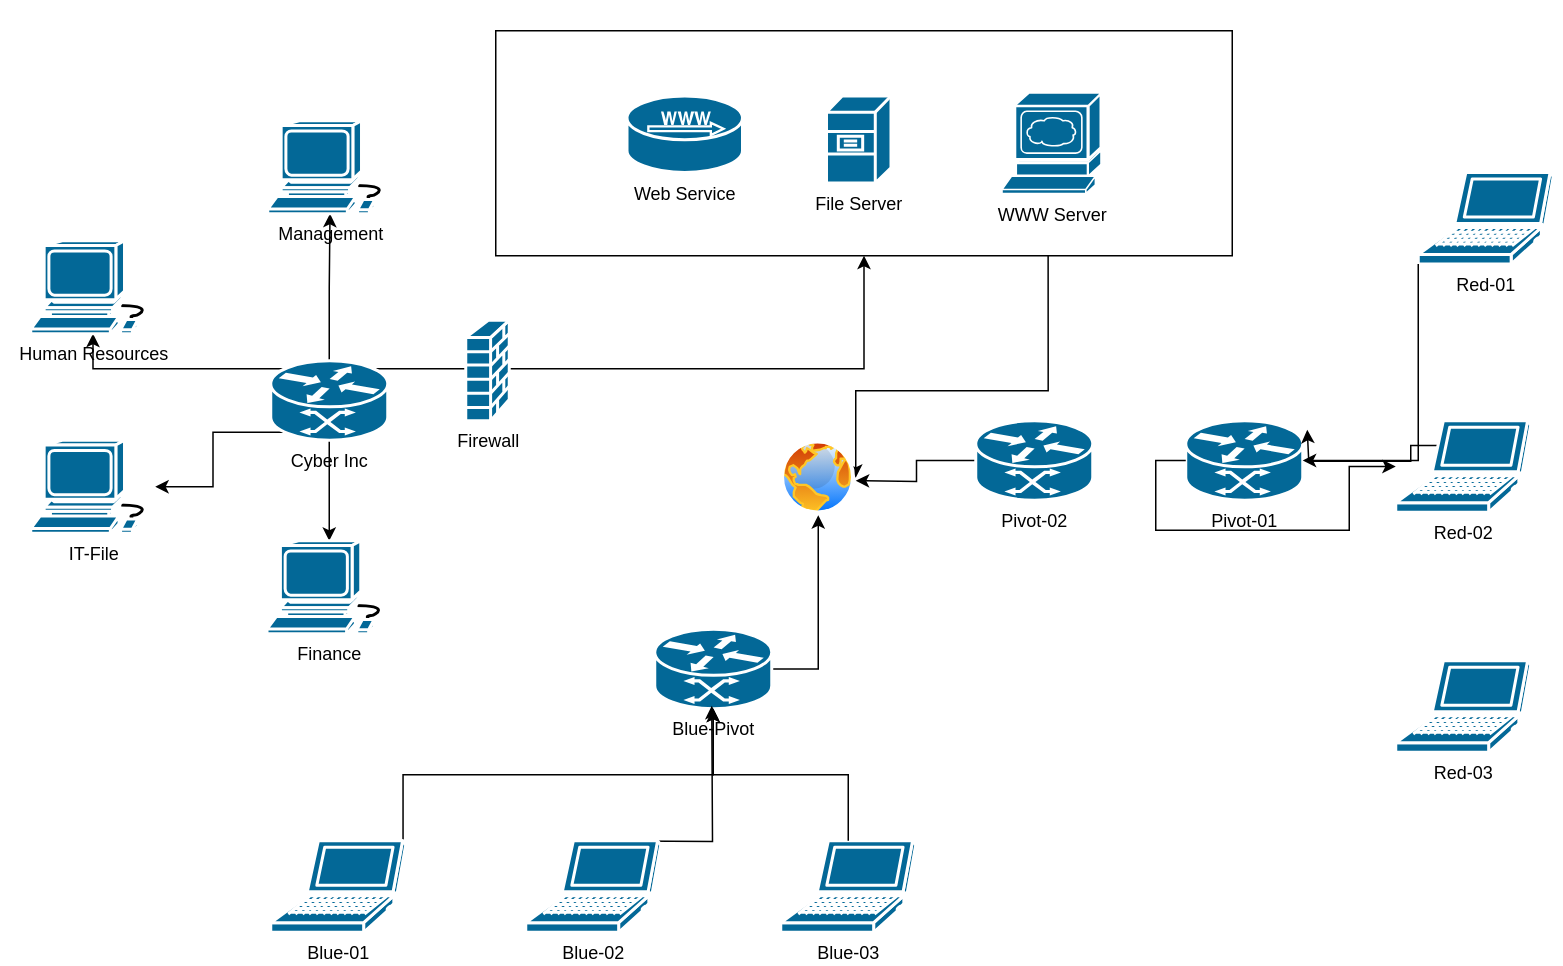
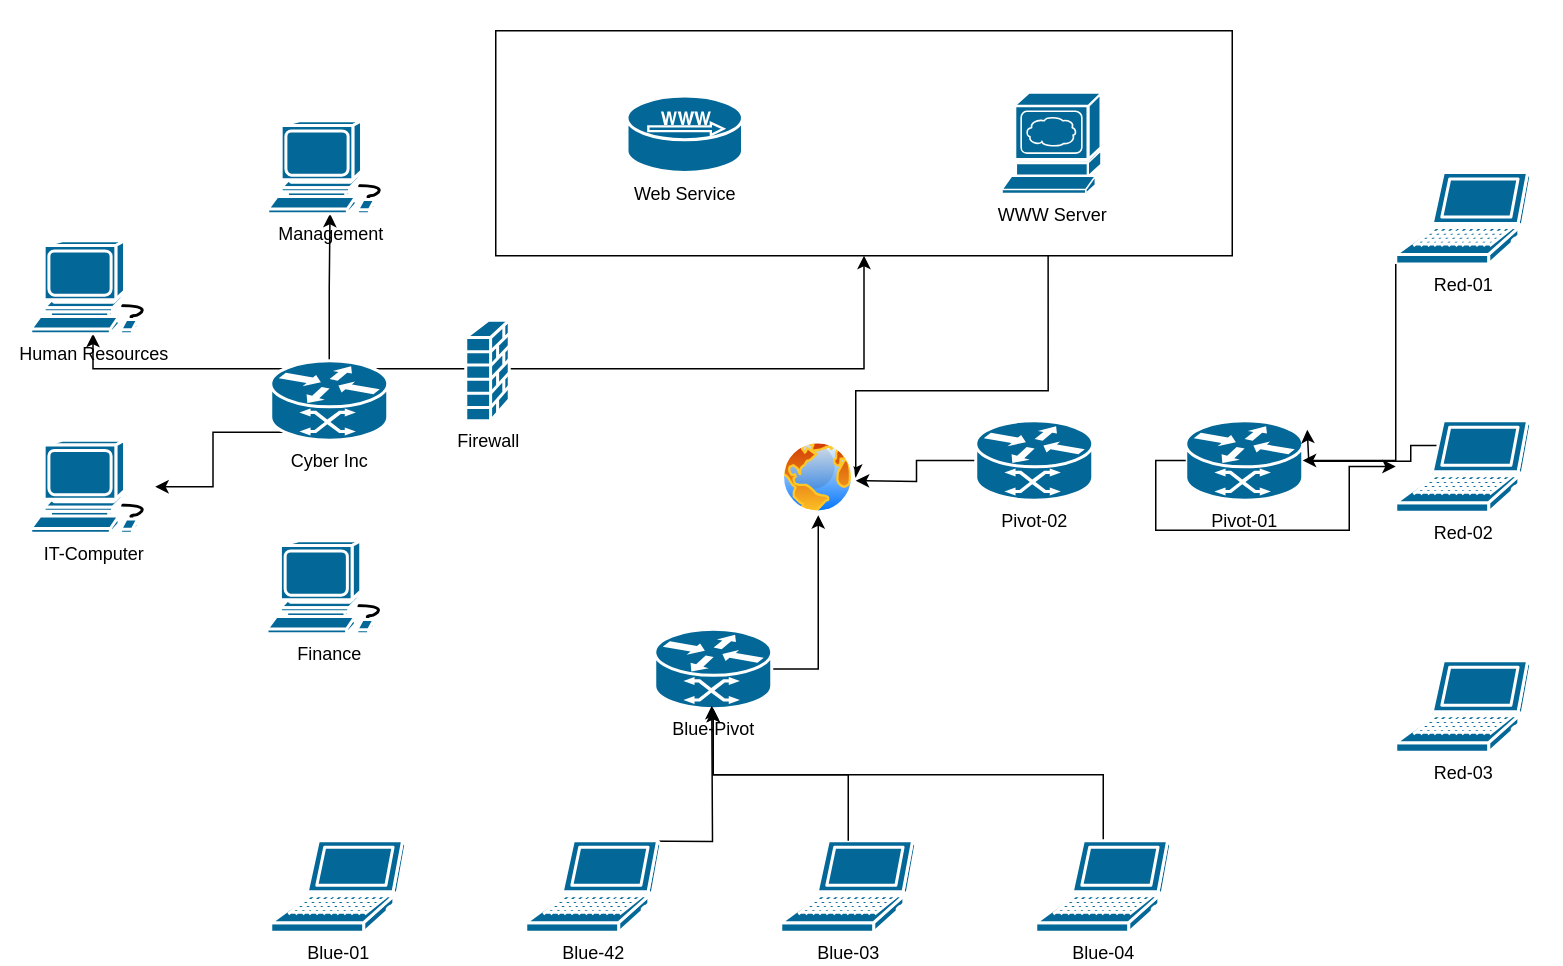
  <mxCell id="0" />
  <mxCell id="1" parent="0" />
  <mxCell id="2" value="" style="edgeStyle=orthogonalEdgeStyle;rounded=0;orthogonalLoop=1;jettySize=auto;html=1;" edge="1" parent="1" source="7" target="19"><mxGeometry relative="1" as="geometry" /></mxCell>
  <mxCell id="3" style="edgeStyle=orthogonalEdgeStyle;rounded=0;orthogonalLoop=1;jettySize=auto;html=1;exitX=0.12;exitY=0.1;exitDx=0;exitDy=0;exitPerimeter=0;" edge="1" parent="1" source="7" target="20"><mxGeometry relative="1" as="geometry" /></mxCell>
- <mxCell id="4" value="" style="edgeStyle=orthogonalEdgeStyle;rounded=0;orthogonalLoop=1;jettySize=auto;html=1;" edge="1" parent="1" source="7" target="28"><mxGeometry relative="1" as="geometry" /></mxCell>
  <mxCell id="5" style="edgeStyle=orthogonalEdgeStyle;rounded=0;orthogonalLoop=1;jettySize=auto;html=1;exitX=0.12;exitY=0.9;exitDx=0;exitDy=0;exitPerimeter=0;" edge="1" parent="1" source="7" target="27"><mxGeometry relative="1" as="geometry" /></mxCell>
  <mxCell id="6" style="edgeStyle=orthogonalEdgeStyle;rounded=0;orthogonalLoop=1;jettySize=auto;html=1;exitX=0.88;exitY=0.1;exitDx=0;exitDy=0;exitPerimeter=0;" edge="1" parent="1" source="7" target="23"><mxGeometry relative="1" as="geometry" /></mxCell>
  <mxCell id="7" value="Cyber Inc" style="shape=mxgraph.cisco.routers.atm_router;sketch=0;html=1;pointerEvents=1;dashed=0;fillColor=#036897;strokeColor=#ffffff;strokeWidth=2;verticalLabelPosition=bottom;verticalAlign=top;align=center;outlineConnect=0;" vertex="1" parent="1"><mxGeometry x="180" y="240" width="78" height="53" as="geometry" /></mxCell>
  <mxCell id="8" style="edgeStyle=orthogonalEdgeStyle;rounded=0;orthogonalLoop=1;jettySize=auto;html=1;exitX=0;exitY=0.5;exitDx=0;exitDy=0;exitPerimeter=0;" edge="1" parent="1" source="9"><mxGeometry relative="1" as="geometry"><mxPoint x="570" y="320" as="targetPoint" /></mxGeometry></mxCell>
  <mxCell id="9" value="Pivot-02" style="shape=mxgraph.cisco.routers.atm_router;sketch=0;html=1;pointerEvents=1;dashed=0;fillColor=#036897;strokeColor=#ffffff;strokeWidth=2;verticalLabelPosition=bottom;verticalAlign=top;align=center;outlineConnect=0;" vertex="1" parent="1"><mxGeometry x="650" y="280" width="78" height="53" as="geometry" /></mxCell>
  <mxCell id="10" style="edgeStyle=orthogonalEdgeStyle;rounded=0;orthogonalLoop=1;jettySize=auto;html=1;exitX=1;exitY=0.5;exitDx=0;exitDy=0;exitPerimeter=0;entryX=0.5;entryY=1;entryDx=0;entryDy=0;" edge="1" parent="1" source="11" target="38"><mxGeometry relative="1" as="geometry" /></mxCell>
  <mxCell id="11" value="Blue-Pivot" style="shape=mxgraph.cisco.routers.atm_router;sketch=0;html=1;pointerEvents=1;dashed=0;fillColor=#036897;strokeColor=#ffffff;strokeWidth=2;verticalLabelPosition=bottom;verticalAlign=top;align=center;outlineConnect=0;" vertex="1" parent="1"><mxGeometry x="436" y="419" width="78" height="53" as="geometry" /></mxCell>
- <mxCell id="12" style="edgeStyle=orthogonalEdgeStyle;rounded=0;orthogonalLoop=1;jettySize=auto;html=1;exitX=0.98;exitY=0;exitDx=0;exitDy=0;exitPerimeter=0;" edge="1" parent="1" source="13" target="11"><mxGeometry relative="1" as="geometry" /></mxCell>
  <mxCell id="13" value="Blue-01" style="shape=mxgraph.cisco.computers_and_peripherals.laptop;sketch=0;html=1;pointerEvents=1;dashed=0;fillColor=#036897;strokeColor=#ffffff;strokeWidth=2;verticalLabelPosition=bottom;verticalAlign=top;align=center;outlineConnect=0;" vertex="1" parent="1"><mxGeometry x="180" y="560" width="90" height="61" as="geometry" /></mxCell>
  <mxCell id="14" style="edgeStyle=orthogonalEdgeStyle;rounded=0;orthogonalLoop=1;jettySize=auto;html=1;exitX=0.5;exitY=0;exitDx=0;exitDy=0;exitPerimeter=0;" edge="1" parent="1"><mxGeometry relative="1" as="geometry"><mxPoint x="474" y="470" as="targetPoint" /><mxPoint x="389" y="560" as="sourcePoint" /></mxGeometry></mxCell>
- <mxCell id="15" value="Blue-02" style="shape=mxgraph.cisco.computers_and_peripherals.laptop;sketch=0;html=1;pointerEvents=1;dashed=0;fillColor=#036897;strokeColor=#ffffff;strokeWidth=2;verticalLabelPosition=bottom;verticalAlign=top;align=center;outlineConnect=0;" vertex="1" parent="1"><mxGeometry x="350" y="560" width="90" height="61" as="geometry" /></mxCell>
+ <mxCell id="15" value="Blue-42" style="shape=mxgraph.cisco.computers_and_peripherals.laptop;sketch=0;html=1;pointerEvents=1;dashed=0;fillColor=#036897;strokeColor=#ffffff;strokeWidth=2;verticalLabelPosition=bottom;verticalAlign=top;align=center;outlineConnect=0;" vertex="1" parent="1"><mxGeometry x="350" y="560" width="90" height="61" as="geometry" /></mxCell>
  <mxCell id="16" value="Blue-03" style="shape=mxgraph.cisco.computers_and_peripherals.laptop;sketch=0;html=1;pointerEvents=1;dashed=0;fillColor=#036897;strokeColor=#ffffff;strokeWidth=2;verticalLabelPosition=bottom;verticalAlign=top;align=center;outlineConnect=0;" vertex="1" parent="1"><mxGeometry x="520" y="560" width="90" height="61" as="geometry" /></mxCell>
+ <mxCell id="17" style="edgeStyle=orthogonalEdgeStyle;rounded=0;orthogonalLoop=1;jettySize=auto;html=1;exitX=0.5;exitY=0;exitDx=0;exitDy=0;exitPerimeter=0;" edge="1" parent="1" source="18" target="11"><mxGeometry relative="1" as="geometry" /></mxCell>
+ <mxCell id="18" value="Blue-04" style="shape=mxgraph.cisco.computers_and_peripherals.laptop;sketch=0;html=1;pointerEvents=1;dashed=0;fillColor=#036897;strokeColor=#ffffff;strokeWidth=2;verticalLabelPosition=bottom;verticalAlign=top;align=center;outlineConnect=0;" vertex="1" parent="1"><mxGeometry x="690" y="560" width="90" height="61" as="geometry" /></mxCell>
  <mxCell id="19" value="Management" style="shape=mxgraph.cisco.computers_and_peripherals.workstation;sketch=0;html=1;pointerEvents=1;dashed=0;fillColor=#036897;strokeColor=#ffffff;strokeWidth=2;verticalLabelPosition=bottom;verticalAlign=top;align=center;outlineConnect=0;" vertex="1" parent="1"><mxGeometry x="178" y="80" width="83" height="62" as="geometry" /></mxCell>
  <mxCell id="20" value="Human Resources" style="shape=mxgraph.cisco.computers_and_peripherals.workstation;sketch=0;html=1;pointerEvents=1;dashed=0;fillColor=#036897;strokeColor=#ffffff;strokeWidth=2;verticalLabelPosition=bottom;verticalAlign=top;align=center;outlineConnect=0;" vertex="1" parent="1"><mxGeometry x="20" y="160" width="83" height="62" as="geometry" /></mxCell>
  <mxCell id="21" value="Firewall" style="shape=mxgraph.cisco.security.firewall;sketch=0;html=1;pointerEvents=1;dashed=0;fillColor=#036897;strokeColor=#ffffff;strokeWidth=2;verticalLabelPosition=bottom;verticalAlign=top;align=center;outlineConnect=0;" vertex="1" parent="1"><mxGeometry x="310" y="213" width="29" height="67" as="geometry" /></mxCell>
  <mxCell id="22" style="edgeStyle=orthogonalEdgeStyle;rounded=0;orthogonalLoop=1;jettySize=auto;html=1;exitX=0.75;exitY=1;exitDx=0;exitDy=0;entryX=1;entryY=0.5;entryDx=0;entryDy=0;" edge="1" parent="1" source="23" target="38"><mxGeometry relative="1" as="geometry"><Array as="points"><mxPoint x="698" y="260" /><mxPoint x="570" y="260" /></Array></mxGeometry></mxCell>
  <mxCell id="23" value="" style="whiteSpace=wrap;html=1;align=center;" vertex="1" parent="1"><mxGeometry x="330" y="20" width="491" height="150" as="geometry" /></mxCell>
  <mxCell id="24" value="Web Service" style="shape=mxgraph.cisco.servers.microwebserver;sketch=0;html=1;pointerEvents=1;dashed=0;fillColor=#036897;strokeColor=#ffffff;strokeWidth=2;verticalLabelPosition=bottom;verticalAlign=top;align=center;outlineConnect=0;" vertex="1" parent="1"><mxGeometry x="417.5" y="63.5" width="77" height="51" as="geometry" /></mxCell>
- <mxCell id="25" value="File Server" style="shape=mxgraph.cisco.servers.file_server;sketch=0;html=1;pointerEvents=1;dashed=0;fillColor=#036897;strokeColor=#ffffff;strokeWidth=2;verticalLabelPosition=bottom;verticalAlign=top;align=center;outlineConnect=0;" vertex="1" parent="1"><mxGeometry x="550.5" y="63.5" width="43" height="58" as="geometry" /></mxCell>
  <mxCell id="26" value="WWW Server" style="shape=mxgraph.cisco.servers.www_server;sketch=0;html=1;pointerEvents=1;dashed=0;fillColor=#036897;strokeColor=#ffffff;strokeWidth=2;verticalLabelPosition=bottom;verticalAlign=top;align=center;outlineConnect=0;" vertex="1" parent="1"><mxGeometry x="667.5" y="61.5" width="66" height="67" as="geometry" /></mxCell>
- <mxCell id="27" value="IT-File" style="shape=mxgraph.cisco.computers_and_peripherals.workstation;sketch=0;html=1;pointerEvents=1;dashed=0;fillColor=#036897;strokeColor=#ffffff;strokeWidth=2;verticalLabelPosition=bottom;verticalAlign=top;align=center;outlineConnect=0;" vertex="1" parent="1"><mxGeometry x="20" y="293" width="83" height="62" as="geometry" /></mxCell>
+ <mxCell id="27" value="IT-Computer" style="shape=mxgraph.cisco.computers_and_peripherals.workstation;sketch=0;html=1;pointerEvents=1;dashed=0;fillColor=#036897;strokeColor=#ffffff;strokeWidth=2;verticalLabelPosition=bottom;verticalAlign=top;align=center;outlineConnect=0;" vertex="1" parent="1"><mxGeometry x="20" y="293" width="83" height="62" as="geometry" /></mxCell>
  <mxCell id="28" value="Finance" style="shape=mxgraph.cisco.computers_and_peripherals.workstation;sketch=0;html=1;pointerEvents=1;dashed=0;fillColor=#036897;strokeColor=#ffffff;strokeWidth=2;verticalLabelPosition=bottom;verticalAlign=top;align=center;outlineConnect=0;" vertex="1" parent="1"><mxGeometry x="177.5" y="360" width="83" height="62" as="geometry" /></mxCell>
  <mxCell id="29" style="edgeStyle=orthogonalEdgeStyle;rounded=0;orthogonalLoop=1;jettySize=auto;html=1;exitX=0.5;exitY=1;exitDx=0;exitDy=0;exitPerimeter=0;" edge="1" parent="1" source="21" target="21"><mxGeometry relative="1" as="geometry" /></mxCell>
  <mxCell id="30" style="edgeStyle=orthogonalEdgeStyle;rounded=0;orthogonalLoop=1;jettySize=auto;html=1;exitX=0.5;exitY=0;exitDx=0;exitDy=0;exitPerimeter=0;entryX=0.5;entryY=1;entryDx=0;entryDy=0;entryPerimeter=0;" edge="1" parent="1" source="16" target="11"><mxGeometry relative="1" as="geometry" /></mxCell>
  <mxCell id="31" value="Pivot-01" style="shape=mxgraph.cisco.routers.atm_router;sketch=0;html=1;pointerEvents=1;dashed=0;fillColor=#036897;strokeColor=#ffffff;strokeWidth=2;verticalLabelPosition=bottom;verticalAlign=top;align=center;outlineConnect=0;" vertex="1" parent="1"><mxGeometry x="790" y="280" width="78" height="53" as="geometry" /></mxCell>
- <mxCell id="32" value="Red-01" style="shape=mxgraph.cisco.computers_and_peripherals.laptop;sketch=0;html=1;pointerEvents=1;dashed=0;fillColor=#036897;strokeColor=#ffffff;strokeWidth=2;verticalLabelPosition=bottom;verticalAlign=top;align=center;outlineConnect=0;" vertex="1" parent="1"><mxGeometry x="945" y="114.5" width="90" height="61" as="geometry" /></mxCell>
+ <mxCell id="32" value="Red-01" style="shape=mxgraph.cisco.computers_and_peripherals.laptop;sketch=0;html=1;pointerEvents=1;dashed=0;fillColor=#036897;strokeColor=#ffffff;strokeWidth=2;verticalLabelPosition=bottom;verticalAlign=top;align=center;outlineConnect=0;" vertex="1" parent="1"><mxGeometry x="930" y="114.5" width="90" height="61" as="geometry" /></mxCell>
  <mxCell id="33" style="edgeStyle=orthogonalEdgeStyle;rounded=0;orthogonalLoop=1;jettySize=auto;html=1;exitX=0.28;exitY=0.5;exitDx=0;exitDy=0;exitPerimeter=0;" edge="1" parent="1"><mxGeometry relative="1" as="geometry"><mxPoint x="871" y="286" as="targetPoint" /><mxPoint x="966.2" y="296.5" as="sourcePoint" /><Array as="points"><mxPoint x="940" y="297" /><mxPoint x="940" y="307" /><mxPoint x="872" y="307" /></Array></mxGeometry></mxCell>
  <mxCell id="34" value="Red-02" style="shape=mxgraph.cisco.computers_and_peripherals.laptop;sketch=0;html=1;pointerEvents=1;dashed=0;fillColor=#036897;strokeColor=#ffffff;strokeWidth=2;verticalLabelPosition=bottom;verticalAlign=top;align=center;outlineConnect=0;" vertex="1" parent="1"><mxGeometry x="930" y="280" width="90" height="61" as="geometry" /></mxCell>
  <mxCell id="35" value="Red-03" style="shape=mxgraph.cisco.computers_and_peripherals.laptop;sketch=0;html=1;pointerEvents=1;dashed=0;fillColor=#036897;strokeColor=#ffffff;strokeWidth=2;verticalLabelPosition=bottom;verticalAlign=top;align=center;outlineConnect=0;" vertex="1" parent="1"><mxGeometry x="930" y="440" width="90" height="61" as="geometry" /></mxCell>
  <mxCell id="36" style="edgeStyle=orthogonalEdgeStyle;rounded=0;orthogonalLoop=1;jettySize=auto;html=1;exitX=0;exitY=1;exitDx=0;exitDy=0;exitPerimeter=0;entryX=1;entryY=0.5;entryDx=0;entryDy=0;entryPerimeter=0;" edge="1" parent="1" source="32" target="31"><mxGeometry relative="1" as="geometry" /></mxCell>
  <mxCell id="37" style="edgeStyle=orthogonalEdgeStyle;rounded=0;orthogonalLoop=1;jettySize=auto;html=1;exitX=0;exitY=0.5;exitDx=0;exitDy=0;exitPerimeter=0;" edge="1" parent="1" source="31" target="34"><mxGeometry relative="1" as="geometry" /></mxCell>
  <mxCell id="38" value="" style="image;aspect=fixed;perimeter=ellipsePerimeter;html=1;align=center;shadow=0;dashed=0;spacingTop=3;image=img/lib/active_directory/internet_globe.svg;" vertex="1" parent="1"><mxGeometry x="520" y="293" width="50" height="50" as="geometry" /></mxCell>
